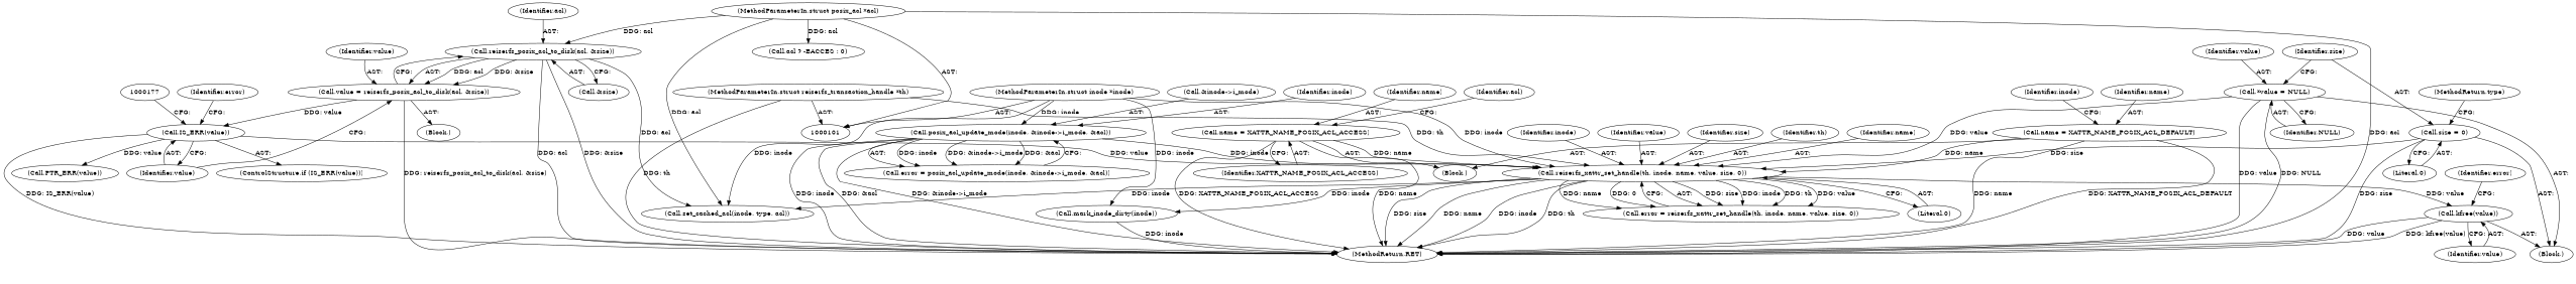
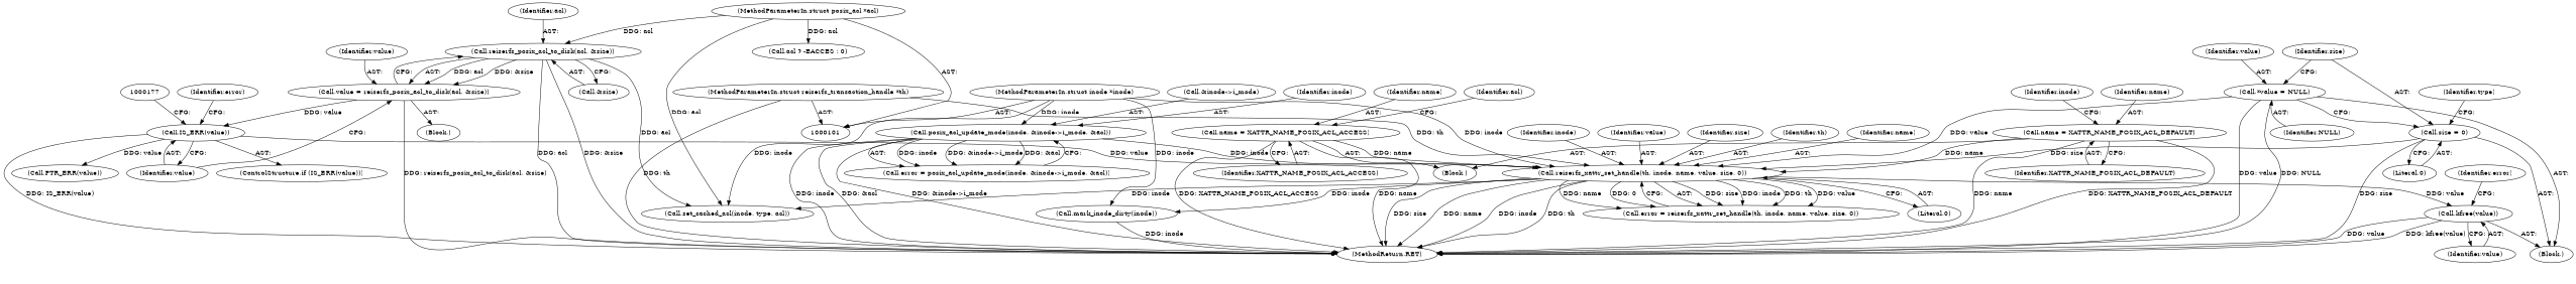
  digraph {
    n1 [label="(Call,kfree(value))"]
    n2 [label="(Block,)"]
    n3 [label="(MethodReturn,RET)"]
    n4 [label="(Identifier,value)"]
    n5 [label="(Call,reiserfs_xattr_set_handle(th, inode, name, value, size, 0))"]
    n6 [label="(Call,error = reiserfs_xattr_set_handle(th, inode, name, value, size, 0))"]
    n7 [label="(Call,mark_inode_dirty(inode))"]
    n8 [label="(Call,set_cached_acl(inode, type, acl))"]
    n9 [label="(Literal,0)"]
    n10 [label="(MethodParameterIn,struct reiserfs_transaction_handle *th)"]
    1000101
    n12 [label="(Call,posix_acl_update_mode(inode, &inode->i_mode, &acl))"]
    n13 [label="(Call,error = posix_acl_update_mode(inode, &inode->i_mode, &acl))"]
    n14 [label="(MethodParameterIn,struct inode *inode)"]
    n15 [label="(Call,name = XATTR_NAME_POSIX_ACL_DEFAULT)"]
+   n16 [label="(Identifier,XATTR_NAME_POSIX_ACL_DEFAULT)"]
    n17 [label="(Block,)"]
    n18 [label="(Call,name = XATTR_NAME_POSIX_ACL_ACCESS)"]
    n19 [label="(Identifier,XATTR_NAME_POSIX_ACL_ACCESS)"]
    n20 [label="(Call,*value = NULL)"]
    n21 [label="(Identifier,NULL)"]
    n22 [label="(Call,IS_ERR(value))"]
    n23 [label="(Identifier,value)"]
    n24 [label="(Call,PTR_ERR(value))"]
    n25 [label="(ControlStructure,if (IS_ERR(value)))"]
    n26 [label="(Call,value = reiserfs_posix_acl_to_disk(acl, &size))"]
    n27 [label="(Call,reiserfs_posix_acl_to_disk(acl, &size))"]
    n28 [label="(Block,)"]
    n29 [label="(Call,&size)"]
    n30 [label="(MethodParameterIn,struct posix_acl *acl)"]
    n31 [label="(Call,acl ? -EACCES : 0)"]
    n32 [label="(Call,size = 0)"]
    n33 [label="(Literal,0)"]
    n34 [label="(Identifier,inode)"]
    n35 [label="(Identifier,inode)"]
    n36 [label="(Identifier,acl)"]
    n37 [label="(Identifier,size)"]
    n38 [label="(Identifier,value)"]
    n39 [label="(Identifier,value)"]
    n40 [label="(Identifier,name)"]
-   n41 [label="(MethodReturn,type)"]
+   n41 [label="(Identifier,type)"]
    n42 [label="(Identifier,value)"]
    n43 [label="(Identifier,size)"]
    n44 [label="(Call,&inode->i_mode)"]
    n45 [label="(Identifier,inode)"]
    n46 [label="(Identifier,th)"]
    n47 [label="(Identifier,error)"]
    n48 [label="(Identifier,name)"]
    n49 [label="(Identifier,error)"]
    n50 [label="(Identifier,name)"]
    n51 [label="(Identifier,acl)"]
    1000177
    n1 -> n2 [label="AST: "]
    n1 -> n3 [label="DDG: kfree(value)"]
    n1 -> n3 [label="DDG: value"]
    n1 -> n4 [label="CFG: "]
    n4 -> n1 [label="AST: "]
    n5 -> n1 [label="DDG: value"]
    n5 -> n3 [label="DDG: size"]
    n5 -> n3 [label="DDG: name"]
    n5 -> n3 [label="DDG: inode"]
    n5 -> n3 [label="DDG: th"]
    n5 -> n6 [label="AST: "]
    n5 -> n6 [label="DDG: size"]
    n5 -> n6 [label="DDG: inode"]
    n5 -> n6 [label="DDG: th"]
    n5 -> n6 [label="DDG: value"]
    n5 -> n6 [label="DDG: name"]
    n5 -> n6 [label="DDG: 0"]
    n5 -> n7 [label="DDG: inode"]
    n5 -> n8 [label="DDG: inode"]
    n5 -> n9 [label="CFG: "]
    n6 -> n5 [label="CFG: "]
    n7 -> n3 [label="DDG: inode"]
    n9 -> n5 [label="AST: "]
    n10 -> n3 [label="DDG: th"]
    n10 -> n5 [label="DDG: th"]
    n10 -> 1000101 [label="AST: "]
    n12 -> n3 [label="DDG: inode"]
    n12 -> n3 [label="DDG: &acl"]
    n12 -> n3 [label="DDG: &inode->i_mode"]
    n12 -> n5 [label="DDG: inode"]
    n12 -> n13 [label="AST: "]
    n12 -> n13 [label="DDG: inode"]
    n12 -> n13 [label="DDG: &inode->i_mode"]
    n12 -> n13 [label="DDG: &acl"]
    n13 -> n12 [label="CFG: "]
    n14 -> n5 [label="DDG: inode"]
    n14 -> n7 [label="DDG: inode"]
    n14 -> n8 [label="DDG: inode"]
    n14 -> 1000101 [label="AST: "]
    n14 -> n12 [label="DDG: inode"]
    n15 -> n3 [label="DDG: name"]
    n15 -> n3 [label="DDG: XATTR_NAME_POSIX_ACL_DEFAULT"]
    n15 -> n5 [label="DDG: name"]
+   n15 -> n16 [label="CFG: "]
    n15 -> n17 [label="AST: "]
+   n16 -> n15 [label="AST: "]
    n18 -> n3 [label="DDG: XATTR_NAME_POSIX_ACL_ACCESS"]
    n18 -> n3 [label="DDG: name"]
    n18 -> n5 [label="DDG: name"]
    n18 -> n17 [label="AST: "]
    n18 -> n19 [label="CFG: "]
    n19 -> n18 [label="AST: "]
    n20 -> n2 [label="AST: "]
    n20 -> n3 [label="DDG: value"]
    n20 -> n3 [label="DDG: NULL"]
    n20 -> n5 [label="DDG: value"]
-   n20 -> n21 [label="CFG: "]
+   n20 -> n32 [label="CFG: "]
    n21 -> n20 [label="AST: "]
    n22 -> n3 [label="DDG: IS_ERR(value)"]
    n22 -> n5 [label="DDG: value"]
    n22 -> n23 [label="CFG: "]
    n22 -> n24 [label="DDG: value"]
    n22 -> n25 [label="AST: "]
    n23 -> n22 [label="AST: "]
    n23 -> n26 [label="CFG: "]
    n26 -> n3 [label="DDG: reiserfs_posix_acl_to_disk(acl, &size)"]
    n26 -> n22 [label="DDG: value"]
    n26 -> n27 [label="CFG: "]
    n26 -> n28 [label="AST: "]
    n27 -> n3 [label="DDG: acl"]
    n27 -> n3 [label="DDG: &size"]
    n27 -> n8 [label="DDG: acl"]
    n27 -> n26 [label="AST: "]
    n27 -> n26 [label="DDG: acl"]
    n27 -> n26 [label="DDG: &size"]
    n27 -> n29 [label="CFG: "]
    n29 -> n27 [label="AST: "]
-   n30 -> n3 [label="DDG: acl"]
    n30 -> n8 [label="DDG: acl"]
    n30 -> 1000101 [label="AST: "]
    n30 -> n27 [label="DDG: acl"]
    n30 -> n31 [label="DDG: acl"]
    n32 -> n2 [label="AST: "]
    n32 -> n3 [label="DDG: size"]
    n32 -> n5 [label="DDG: size"]
    n32 -> n33 [label="CFG: "]
    n33 -> n32 [label="AST: "]
    n34 -> n12 [label="AST: "]
    n35 -> n5 [label="AST: "]
    n36 -> n18 [label="CFG: "]
    n37 -> n20 [label="CFG: "]
    n37 -> n32 [label="AST: "]
    n38 -> n26 [label="AST: "]
    n39 -> n20 [label="AST: "]
    n40 -> n15 [label="AST: "]
    n41 -> n32 [label="CFG: "]
    n42 -> n5 [label="AST: "]
    n43 -> n5 [label="AST: "]
    n44 -> n12 [label="AST: "]
    n45 -> n15 [label="CFG: "]
    n46 -> n5 [label="AST: "]
    n47 -> n1 [label="CFG: "]
    n48 -> n5 [label="AST: "]
    n49 -> n22 [label="CFG: "]
    n50 -> n18 [label="AST: "]
    n51 -> n27 [label="AST: "]
    1000177 -> n22 [label="CFG: "]
  }
